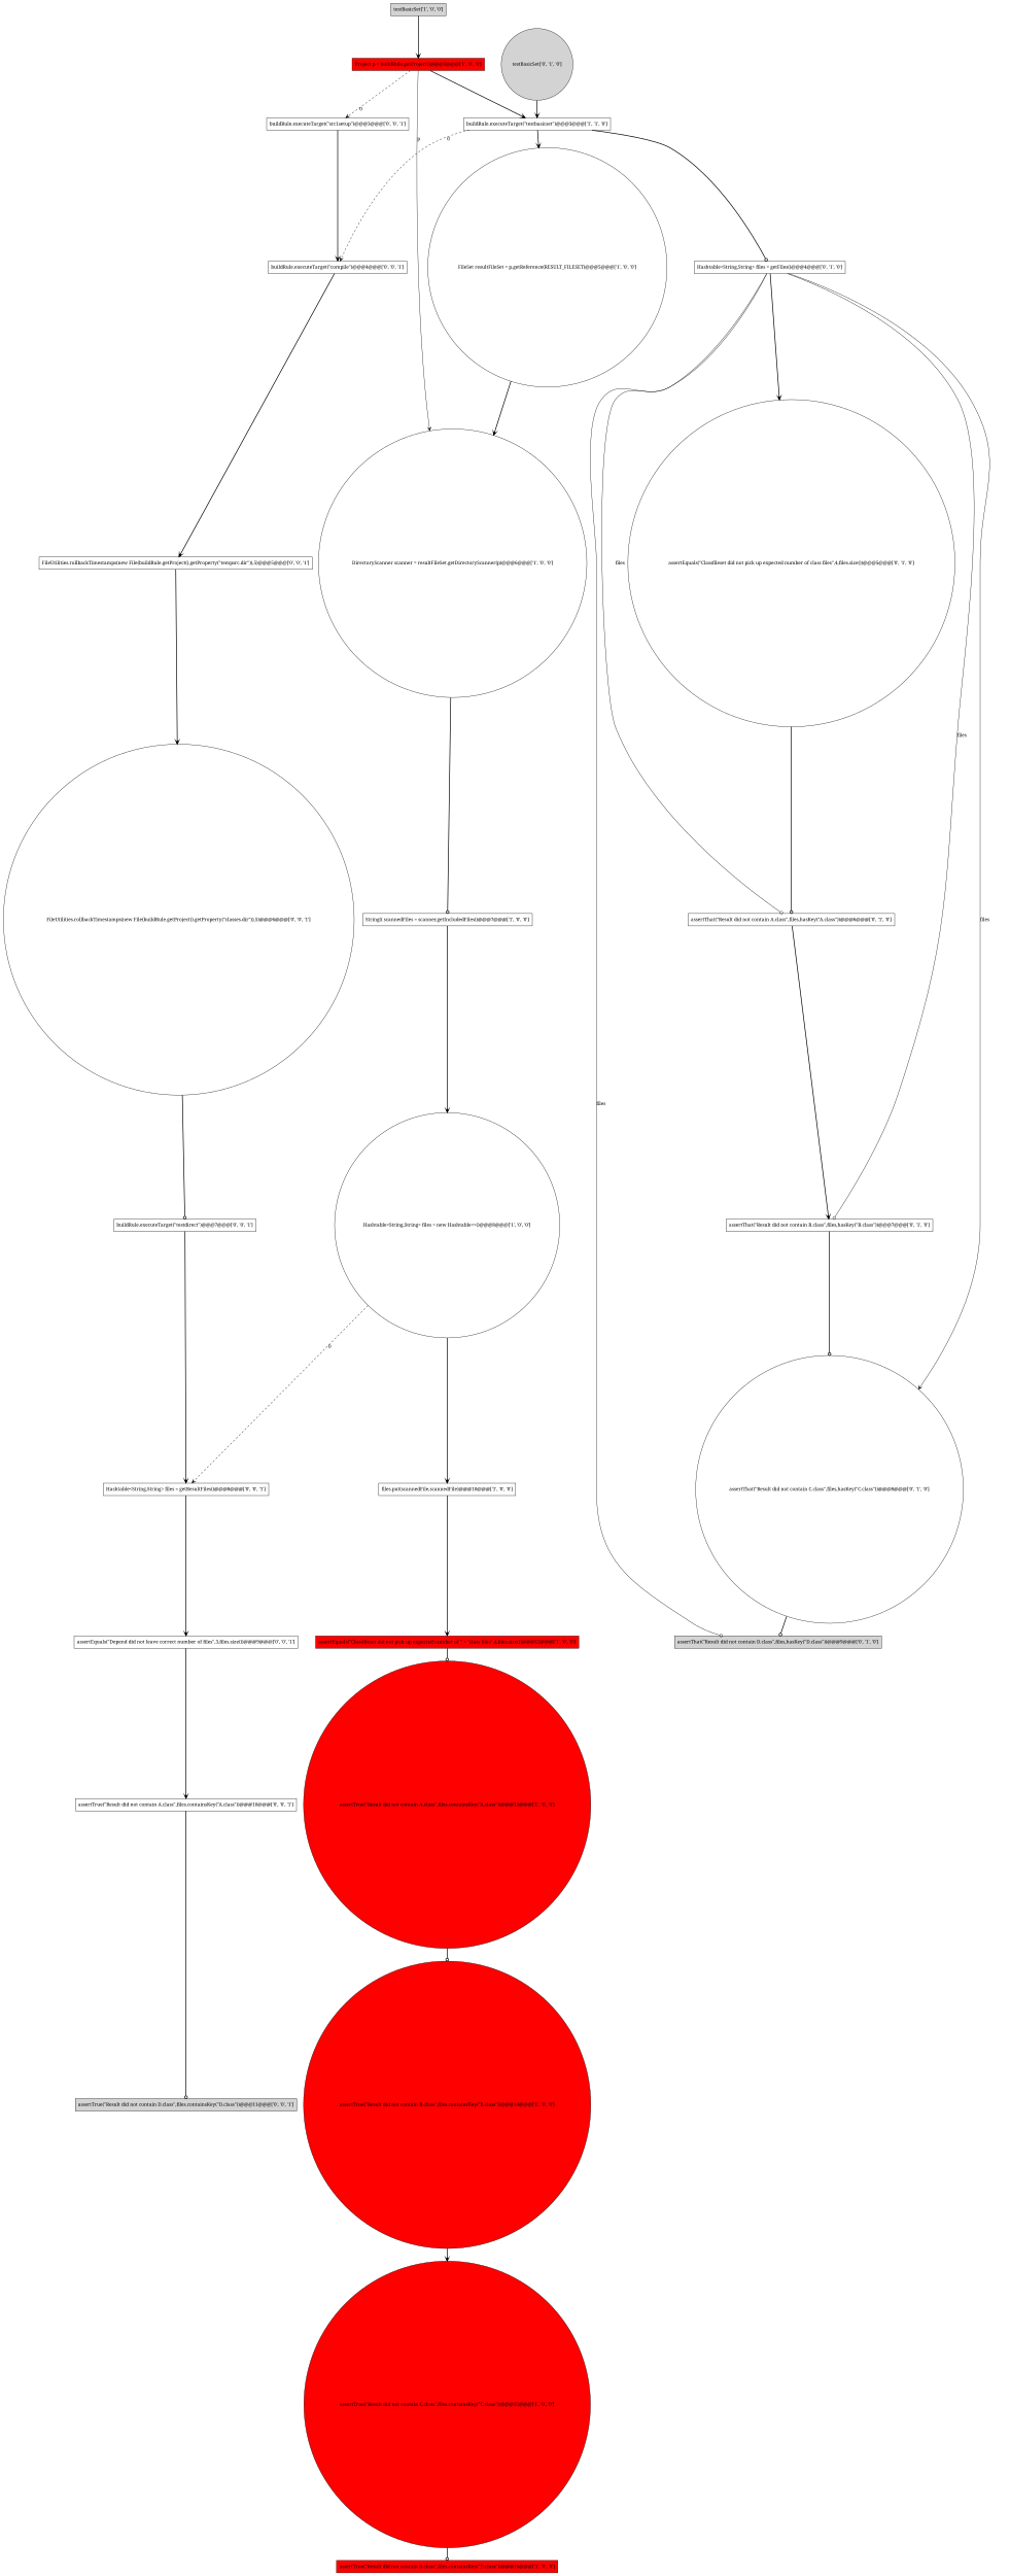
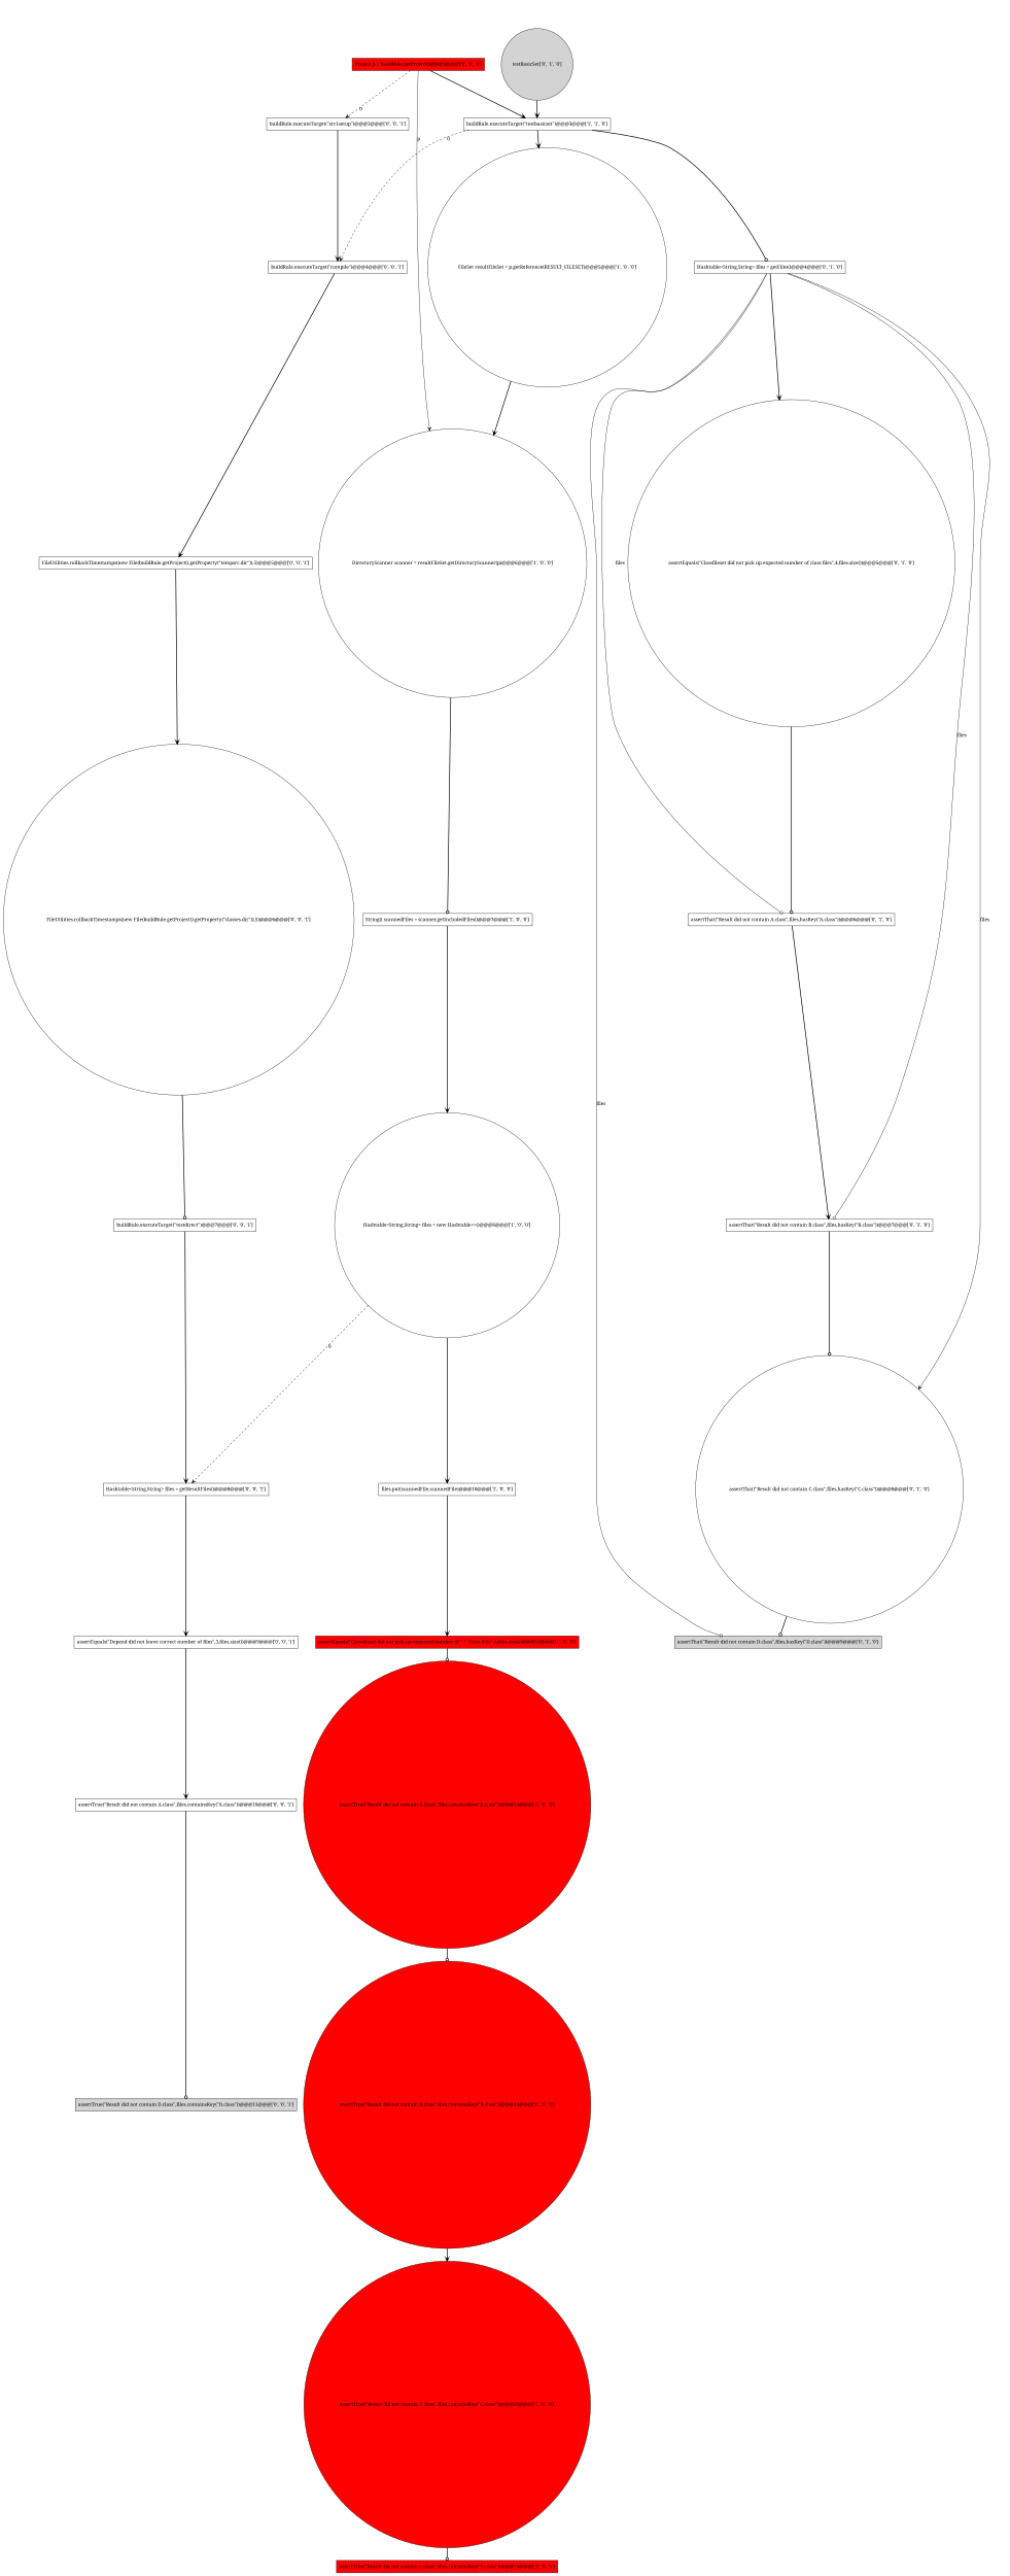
  digraph {
    fontname="Noto Serif"
    node [fillcolor=white fontname="Noto Serif" shape=box style=filled]
    edge [arrowhead=vee fontname="Noto Serif" style=bold]
    n1 [fillcolor=red label="assertEquals(\"Classfileset did not pick up expected number of \" + \"class files\",4,files.size())@@@12@@@['1', '0', '0']"]
    n2 [fillcolor=red label="assertTrue(\"Result did not contain A.class\",files.containsKey(\"A.class\"))@@@13@@@['1', '0', '0']" shape=circle]
    n3 [fillcolor=red label="assertTrue(\"Result did not contain B.class\",files.containsKey(\"B.class\"))@@@14@@@['1', '0', '0']" shape=circle]
    n4 [label="assertEquals(\"Depend did not leave correct number of files\",3,files.size())@@@9@@@['0', '0', '1']"]
    n5 [label="assertTrue(\"Result did not contain A.class\",files.containsKey(\"A.class\"))@@@10@@@['0', '0', '1']"]
    n6 [fillcolor=lightgray label="assertTrue(\"Result did not contain D.class\",files.containsKey(\"D.class\"))@@@11@@@['0', '0', '1']"]
    n7 [fillcolor=lightgray label="testBasicSet['0', '1', '0']" shape=circle]
    n8 [label="buildRule.executeTarget(\"testbasicset\")@@@3@@@['1', '1', '0']"]
    n9 [label="buildRule.executeTarget(\"compile\")@@@4@@@['0', '0', '1']"]
    n10 [label="FileSet resultFileSet = p.getReference(RESULT_FILESET)@@@5@@@['1', '0', '0']" shape=circle]
    n11 [label="Hashtable<String,String> files = getFiles()@@@4@@@['0', '1', '0']"]
    n12 [fillcolor=red label="assertTrue(\"Result did not contain D.class\",files.containsKey(\"D.class\"))@@@16@@@['1', '0', '0']"]
    n13 [label="FileUtilities.rollbackTimestamps(new File(buildRule.getProject().getProperty(\"tempsrc.dir\")),5)@@@5@@@['0', '0', '1']"]
    n14 [label="FileUtilities.rollbackTimestamps(new File(buildRule.getProject().getProperty(\"classes.dir\")),5)@@@6@@@['0', '0', '1']" shape=circle]
    n15 [label="buildRule.executeTarget(\"src1setup\")@@@3@@@['0', '0', '1']"]
    n16 [label="buildRule.executeTarget(\"testdirect\")@@@7@@@['0', '0', '1']"]
    n17 [label="Hashtable<String,String> files = new Hashtable<>()@@@8@@@['1', '0', '0']" shape=circle]
    n18 [label="Hashtable<String,String> files = getResultFiles()@@@8@@@['0', '0', '1']"]
    n19 [label="files.put(scannedFile,scannedFile)@@@10@@@['1', '0', '0']"]
    n20 [fillcolor=lightgray label="assertThat(\"Result did not contain D.class\",files,hasKey(\"D.class\"))@@@9@@@['0', '1', '0']"]
    n21 [label="DirectoryScanner scanner = resultFileSet.getDirectoryScanner(p)@@@6@@@['1', '0', '0']" shape=circle]
    n22 [label="String(( scannedFiles = scanner.getIncludedFiles()@@@7@@@['1', '0', '0']"]
    n23 [label="assertThat(\"Result did not contain A.class\",files,hasKey(\"A.class\"))@@@6@@@['0', '1', '0']"]
    n24 [label="assertThat(\"Result did not contain B.class\",files,hasKey(\"B.class\"))@@@7@@@['0', '1', '0']"]
    n25 [label="assertThat(\"Result did not contain C.class\",files,hasKey(\"C.class\"))@@@8@@@['0', '1', '0']" shape=circle]
-   n26 [fillcolor=lightgray label="testBasicSet['1', '0', '0']"]
    n27 [fillcolor=red label="Project p = buildRule.getProject()@@@3@@@['1', '0', '0']"]
    n28 [fillcolor=red label="assertTrue(\"Result did not contain C.class\",files.containsKey(\"C.class\"))@@@15@@@['1', '0', '0']" shape=circle]
    n29 [label="assertEquals(\"Classfileset did not pick up expected number of class files\",4,files.size())@@@5@@@['0', '1', '0']" shape=circle]
    n1 -> n2 [arrowhead=odot]
    n2 -> n3 [arrowhead=odot]
    n3 -> n28
    n4 -> n5
    n5 -> n6 [arrowhead=odot]
    n7 -> n8
    n8 -> n9 [label=0 style=dashed]
    n8 -> n10
    n8 -> n11 [arrowhead=odot]
    n9 -> n13
    n10 -> n21
    n11 -> n20 [arrowhead=odot label=files style=solid]
    n11 -> n23 [arrowhead=odot label=files style=solid]
    n11 -> n24 [arrowhead=odot label=files style=solid]
    n11 -> n25 [label=files style=solid]
    n11 -> n29
    n13 -> n14
    n14 -> n16 [arrowhead=odot]
    n15 -> n9
    n16 -> n18
    n17 -> n18 [label=0 style=dashed]
    n17 -> n19
    n18 -> n4
    n19 -> n1
    n21 -> n22 [arrowhead=odot]
    n22 -> n17
    n23 -> n24
    n24 -> n25 [arrowhead=odot]
    n25 -> n20 [arrowhead=odot]
-   n26 -> n27
    n27 -> n8
    n27 -> n15 [label=0 style=dashed]
    n27 -> n21 [label=p style=solid]
    n28 -> n12 [arrowhead=odot]
    n29 -> n23 [arrowhead=odot]
  }
